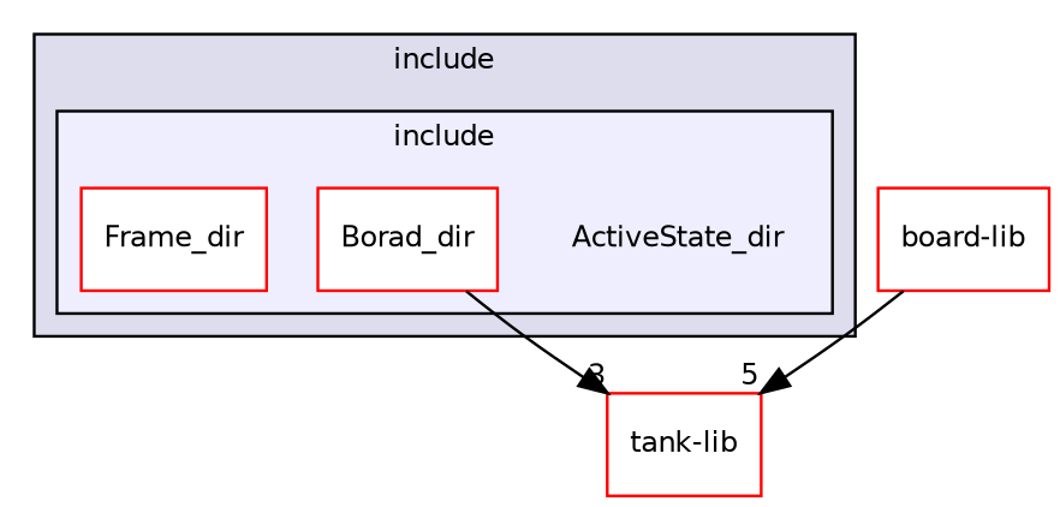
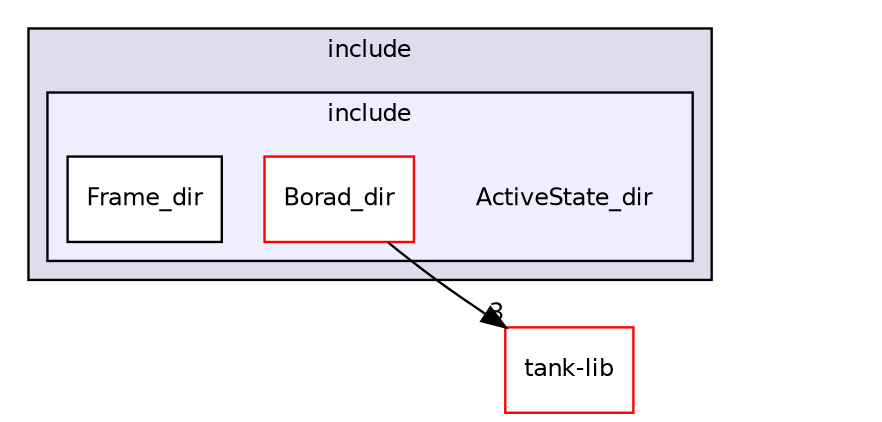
  digraph {
    compound=true
    node [fontname=Helvetica fontsize=10 shape=box color=red]
    edge [labeldistance=1.5 labelfontname=Helvetica labelfontsize=10]
    n1 [label=ActiveState_dir shape=plaintext color=""]
    n2 [fillcolor=white label=Borad_dir style=filled]
-   n3 [fillcolor=white label=Frame_dir style=filled]
+   n3 [color=black fillcolor=white label=Frame_dir style=filled]
    n4 [label="tank-lib"]
-   n5 [label="board-lib"]
    subgraph cluster_1 {
      bgcolor="#ddddee"
      fontname=Helvetica
      fontsize=10
      label=include
      pencolor=black
      subgraph cluster_2 {
        bgcolor="#eeeeff"
        fontname=Helvetica
        fontsize=10
        label=include
        pencolor=black
        n1
        n2
        n3
      }
    }
    n2 -> n4 [headlabel=3]
-   n5 -> n4 [headlabel=5]
  }
